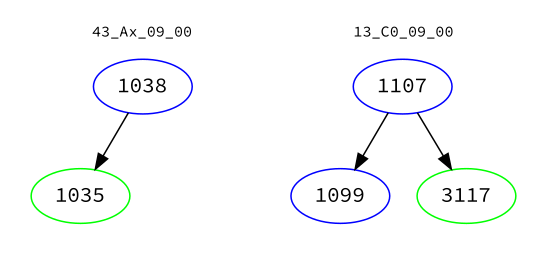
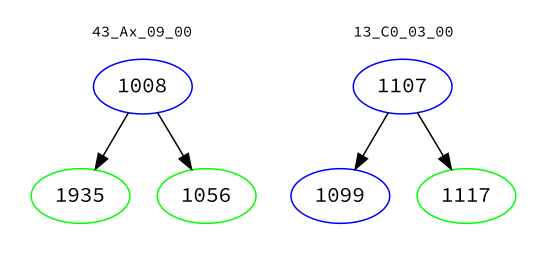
  digraph {
    fontname="Source Code Pro"
    node [color=blue fontname="Source Code Pro"]
    edge [color=black fontname="Source Code Pro"]
-   n1 [label=1038]
-   n2 [color=green label=1035]
+   n1 [label=1008]
+   n2 [color=green label=1935]
+   n3 [color=green label=1056]
    n4 [label=1107]
    n5 [label=1099]
-   n6 [color=green label=3117]
+   n6 [color=green label=1117]
    subgraph cluster_1 {
      color=white
      fontsize=10
      label="43_Ax_09_00"
      n1
      n2
+     n3
    }
    subgraph cluster_2 {
      color=white
      fontsize=10
-     label="13_C0_09_00"
+     label="13_C0_03_00"
      n4
      n5
      n6
    }
    n1 -> n2
+   n1 -> n3
    n4 -> n5
    n4 -> n6
  }
